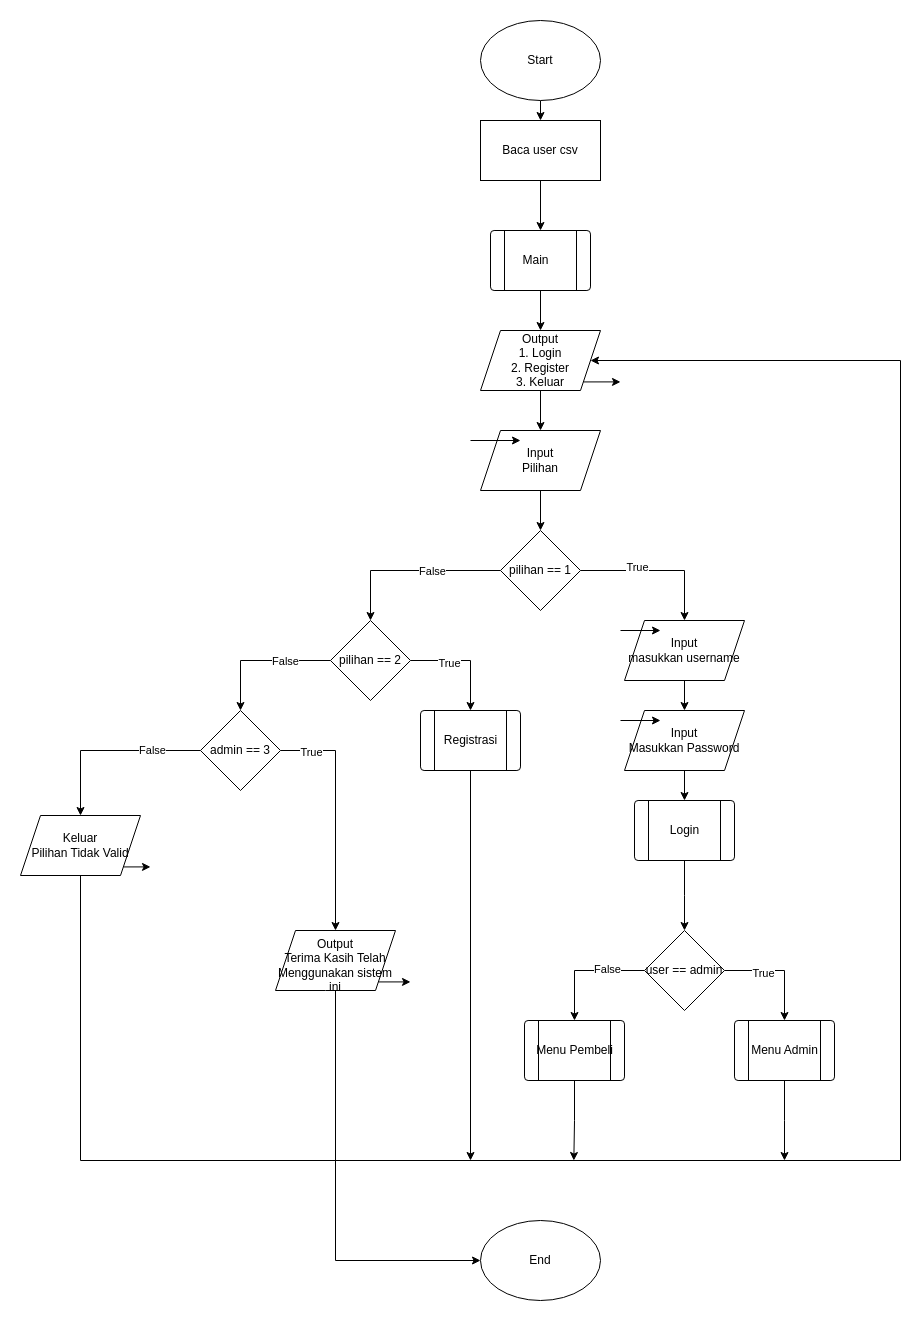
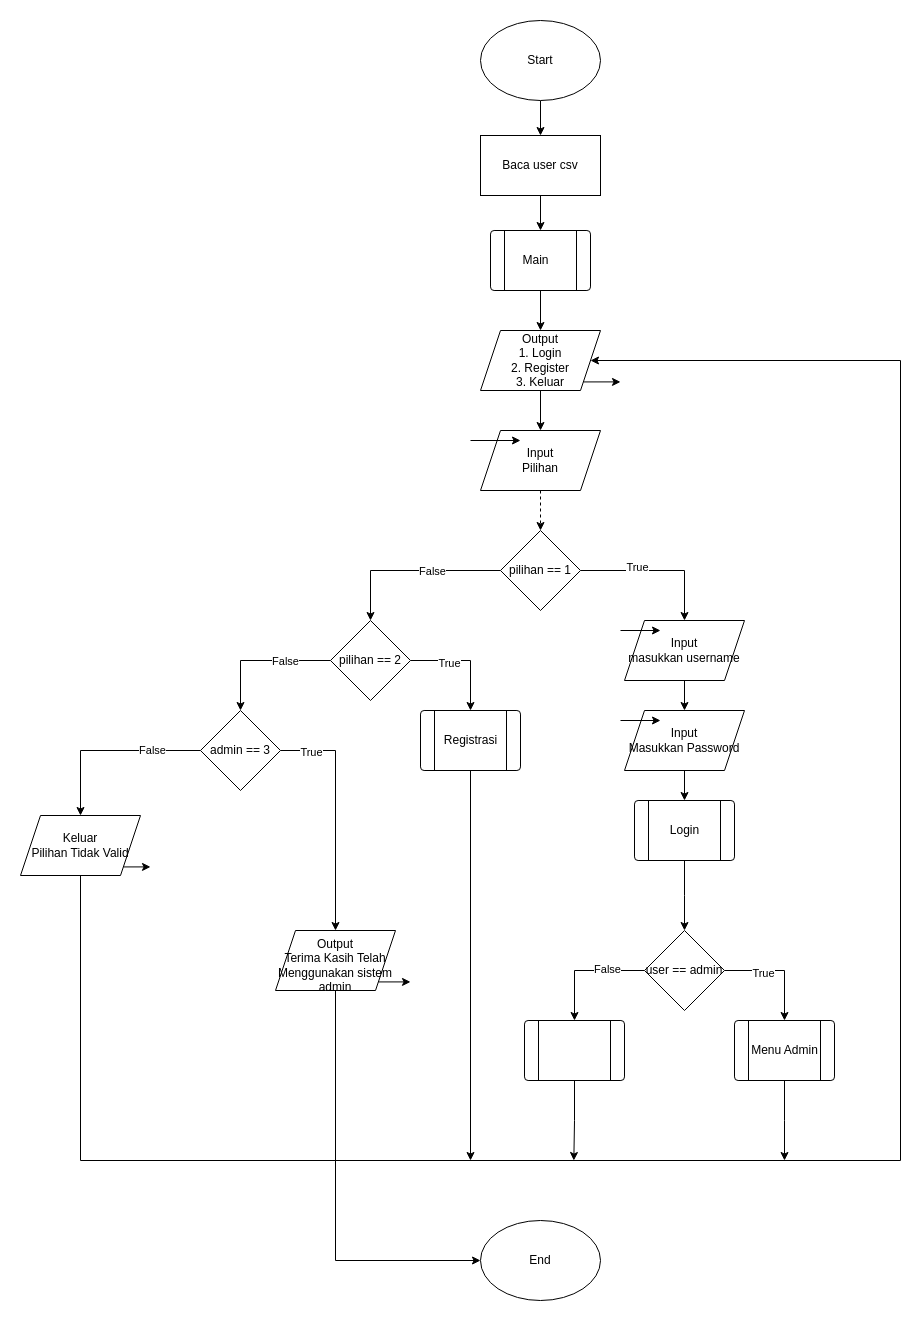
  <mxCell id="0" />
  <mxCell id="1" parent="0" />
  <mxCell id="2" style="edgeStyle=orthogonalEdgeStyle;rounded=0;orthogonalLoop=1;jettySize=auto;html=1;exitX=0.5;exitY=1;exitDx=0;exitDy=0;entryX=0.5;entryY=0;entryDx=0;entryDy=0;" parent="1" source="3" target="5" edge="1"><mxGeometry relative="1" as="geometry" /></mxCell>
  <mxCell id="3" value="Start" style="ellipse;whiteSpace=wrap;html=1;" parent="1" vertex="1"><mxGeometry x="480" y="20" width="120" height="80" as="geometry" /></mxCell>
  <mxCell id="4" style="edgeStyle=orthogonalEdgeStyle;rounded=0;orthogonalLoop=1;jettySize=auto;html=1;exitX=0.5;exitY=1;exitDx=0;exitDy=0;entryX=0.5;entryY=0;entryDx=0;entryDy=0;" parent="1" source="5" target="7" edge="1"><mxGeometry relative="1" as="geometry" /></mxCell>
- <mxCell id="5" value="Baca user csv" style="whiteSpace=wrap;html=1;" parent="1" vertex="1"><mxGeometry x="480" y="120" width="120" height="60" as="geometry" /></mxCell>
+ <mxCell id="5" value="Baca user csv" style="whiteSpace=wrap;html=1;" parent="1" vertex="1"><mxGeometry x="480" y="135" width="120" height="60" as="geometry" /></mxCell>
  <mxCell id="6" style="edgeStyle=orthogonalEdgeStyle;rounded=0;orthogonalLoop=1;jettySize=auto;html=1;exitX=0.5;exitY=1;exitDx=0;exitDy=0;" parent="1" source="7" target="11" edge="1"><mxGeometry relative="1" as="geometry" /></mxCell>
  <mxCell id="7" value="" style="verticalLabelPosition=bottom;verticalAlign=top;html=1;shape=process;whiteSpace=wrap;rounded=1;size=0.14;arcSize=6;" parent="1" vertex="1"><mxGeometry x="490" y="230" width="100" height="60" as="geometry" /></mxCell>
  <mxCell id="8" value="Main" style="text;html=1;align=center;verticalAlign=middle;resizable=0;points=[];autosize=1;strokeColor=none;fillColor=none;" parent="1" vertex="1"><mxGeometry x="510" y="245" width="50" height="30" as="geometry" /></mxCell>
  <mxCell id="9" value="" style="edgeStyle=orthogonalEdgeStyle;rounded=0;orthogonalLoop=1;jettySize=auto;html=1;" parent="1" source="11" target="13" edge="1"><mxGeometry relative="1" as="geometry" /></mxCell>
  <mxCell id="10" style="edgeStyle=orthogonalEdgeStyle;rounded=0;orthogonalLoop=1;jettySize=auto;html=1;exitX=1;exitY=1;exitDx=0;exitDy=0;" parent="1" source="11" edge="1"><mxGeometry relative="1" as="geometry"><mxPoint x="620" y="381" as="targetPoint" /></mxGeometry></mxCell>
  <mxCell id="11" value="Output&lt;div&gt;1. Login&lt;/div&gt;&lt;div&gt;2. Register&lt;/div&gt;&lt;div&gt;3. Keluar&lt;/div&gt;" style="shape=parallelogram;perimeter=parallelogramPerimeter;whiteSpace=wrap;html=1;fixedSize=1;" parent="1" vertex="1"><mxGeometry x="480" y="330" width="120" height="60" as="geometry" /></mxCell>
- <mxCell id="12" value="" style="edgeStyle=orthogonalEdgeStyle;rounded=0;orthogonalLoop=1;jettySize=auto;html=1;" parent="1" source="13" target="19" edge="1"><mxGeometry relative="1" as="geometry" /></mxCell>
+ <mxCell id="12" value="" style="edgeStyle=orthogonalEdgeStyle;rounded=0;orthogonalLoop=1;jettySize=auto;html=1;dashed=1;" parent="1" source="13" target="19" edge="1"><mxGeometry relative="1" as="geometry" /></mxCell>
  <mxCell id="13" value="Input&lt;div&gt;Pilihan&lt;/div&gt;" style="shape=parallelogram;perimeter=parallelogramPerimeter;whiteSpace=wrap;html=1;fixedSize=1;" parent="1" vertex="1"><mxGeometry x="480" y="430" width="120" height="60" as="geometry" /></mxCell>
  <mxCell id="14" value="" style="edgeStyle=none;orthogonalLoop=1;jettySize=auto;html=1;rounded=0;" parent="1" edge="1"><mxGeometry width="100" relative="1" as="geometry"><mxPoint y="440" as="sourcePoint" x="470" /><mxPoint x="520" y="440" as="targetPoint" /><Array as="points" /></mxGeometry></mxCell>
  <mxCell id="15" value="" style="edgeStyle=orthogonalEdgeStyle;rounded=0;orthogonalLoop=1;jettySize=auto;html=1;" parent="1" source="19" target="21" edge="1"><mxGeometry relative="1" as="geometry" /></mxCell>
  <mxCell id="16" value="True" style="edgeLabel;html=1;align=center;verticalAlign=middle;resizable=0;points=[];" parent="15" vertex="1" connectable="0"><mxGeometry x="-0.273" y="4" relative="1" as="geometry"><mxPoint as="offset" /></mxGeometry></mxCell>
  <mxCell id="17" value="" style="edgeStyle=orthogonalEdgeStyle;rounded=0;orthogonalLoop=1;jettySize=auto;html=1;" parent="1" source="19" target="44" edge="1"><mxGeometry relative="1" as="geometry" /></mxCell>
  <mxCell id="18" value="False" style="edgeLabel;html=1;align=center;verticalAlign=middle;resizable=0;points=[];" parent="17" vertex="1" connectable="0"><mxGeometry x="-0.23" relative="1" as="geometry"><mxPoint as="offset" /></mxGeometry></mxCell>
  <mxCell id="19" value="pilihan == 1" style="rhombus;whiteSpace=wrap;html=1;" parent="1" vertex="1"><mxGeometry x="500" y="530" width="80" height="80" as="geometry" /></mxCell>
  <mxCell id="20" value="" style="edgeStyle=orthogonalEdgeStyle;rounded=0;orthogonalLoop=1;jettySize=auto;html=1;" parent="1" source="21" target="24" edge="1"><mxGeometry relative="1" as="geometry" /></mxCell>
  <mxCell id="21" value="Input&lt;div&gt;masukkan username&lt;/div&gt;" style="shape=parallelogram;perimeter=parallelogramPerimeter;whiteSpace=wrap;html=1;fixedSize=1;" parent="1" vertex="1"><mxGeometry x="624" y="620" width="120" height="60" as="geometry" /></mxCell>
  <mxCell id="22" value="" style="edgeStyle=none;orthogonalLoop=1;jettySize=auto;html=1;rounded=0;" parent="1" edge="1"><mxGeometry width="100" relative="1" as="geometry"><mxPoint x="620" y="630" as="sourcePoint" /><mxPoint x="660" y="630" as="targetPoint" /><Array as="points" /></mxGeometry></mxCell>
  <mxCell id="23" style="edgeStyle=orthogonalEdgeStyle;rounded=0;orthogonalLoop=1;jettySize=auto;html=1;exitX=0.5;exitY=1;exitDx=0;exitDy=0;entryX=0.5;entryY=0;entryDx=0;entryDy=0;" parent="1" source="24" target="27" edge="1"><mxGeometry relative="1" as="geometry" /></mxCell>
  <mxCell id="24" value="Input&lt;div&gt;Masukkan Password&lt;/div&gt;" style="shape=parallelogram;perimeter=parallelogramPerimeter;whiteSpace=wrap;html=1;fixedSize=1;" parent="1" vertex="1"><mxGeometry x="624" y="710" width="120" height="60" as="geometry" /></mxCell>
  <mxCell id="25" value="" style="edgeStyle=none;orthogonalLoop=1;jettySize=auto;html=1;rounded=0;" parent="1" edge="1"><mxGeometry width="100" relative="1" as="geometry"><mxPoint x="620" y="720" as="sourcePoint" /><mxPoint x="660" y="720" as="targetPoint" /><Array as="points" /></mxGeometry></mxCell>
  <mxCell id="26" value="" style="edgeStyle=orthogonalEdgeStyle;rounded=0;orthogonalLoop=1;jettySize=auto;html=1;" parent="1" source="27" edge="1"><mxGeometry relative="1" as="geometry"><mxPoint x="684" y="930" as="targetPoint" /></mxGeometry></mxCell>
  <mxCell id="27" value="" style="verticalLabelPosition=bottom;verticalAlign=top;html=1;shape=process;whiteSpace=wrap;rounded=1;size=0.14;arcSize=6;" parent="1" vertex="1"><mxGeometry x="634" y="800" width="100" height="60" as="geometry" /></mxCell>
  <mxCell id="28" value="Login" style="text;html=1;align=center;verticalAlign=middle;resizable=0;points=[];autosize=1;strokeColor=none;fillColor=none;" parent="1" vertex="1"><mxGeometry x="659" y="815" width="50" height="30" as="geometry" /></mxCell>
  <mxCell id="29" style="edgeStyle=orthogonalEdgeStyle;rounded=0;orthogonalLoop=1;jettySize=auto;html=1;exitX=1;exitY=0.5;exitDx=0;exitDy=0;entryX=0.5;entryY=0;entryDx=0;entryDy=0;" parent="1" source="33" target="35" edge="1"><mxGeometry relative="1" as="geometry" /></mxCell>
  <mxCell id="30" value="True" style="edgeLabel;html=1;align=center;verticalAlign=middle;resizable=0;points=[];" parent="29" vertex="1" connectable="0"><mxGeometry x="-0.315" y="-2" relative="1" as="geometry"><mxPoint as="offset" /></mxGeometry></mxCell>
  <mxCell id="31" style="edgeStyle=orthogonalEdgeStyle;rounded=0;orthogonalLoop=1;jettySize=auto;html=1;exitX=0;exitY=0.5;exitDx=0;exitDy=0;entryX=0.5;entryY=0;entryDx=0;entryDy=0;" parent="1" source="33" target="38" edge="1"><mxGeometry relative="1" as="geometry" /></mxCell>
  <mxCell id="32" value="False" style="edgeLabel;html=1;align=center;verticalAlign=middle;resizable=0;points=[];" parent="31" vertex="1" connectable="0"><mxGeometry x="-0.378" y="-2" relative="1" as="geometry"><mxPoint x="-1" as="offset" /></mxGeometry></mxCell>
  <mxCell id="33" value="user == admin" style="rhombus;whiteSpace=wrap;html=1;" parent="1" vertex="1"><mxGeometry x="644" y="930" width="80" height="80" as="geometry" /></mxCell>
  <mxCell id="34" style="edgeStyle=orthogonalEdgeStyle;rounded=0;orthogonalLoop=1;jettySize=auto;html=1;exitX=0.5;exitY=1;exitDx=0;exitDy=0;" edge="1" parent="1" source="35"><mxGeometry relative="1" as="geometry"><mxPoint x="784" y="1160" as="targetPoint" /></mxGeometry></mxCell>
  <mxCell id="35" value="" style="verticalLabelPosition=bottom;verticalAlign=top;html=1;shape=process;whiteSpace=wrap;rounded=1;size=0.14;arcSize=6;" parent="1" vertex="1"><mxGeometry x="734" y="1020" width="100" height="60" as="geometry" /></mxCell>
  <mxCell id="36" value="Menu Admin" style="text;html=1;align=center;verticalAlign=middle;resizable=0;points=[];autosize=1;strokeColor=none;fillColor=none;" parent="1" vertex="1"><mxGeometry x="739" y="1035" width="90" height="30" as="geometry" /></mxCell>
  <mxCell id="37" style="edgeStyle=orthogonalEdgeStyle;rounded=0;orthogonalLoop=1;jettySize=auto;html=1;exitX=0.5;exitY=1;exitDx=0;exitDy=0;" parent="1" source="38" edge="1"><mxGeometry relative="1" as="geometry"><mxPoint x="573.333" y="1160" as="targetPoint" /></mxGeometry></mxCell>
  <mxCell id="38" value="" style="verticalLabelPosition=bottom;verticalAlign=top;html=1;shape=process;whiteSpace=wrap;rounded=1;size=0.14;arcSize=6;" parent="1" vertex="1"><mxGeometry x="524" y="1020" width="100" height="60" as="geometry" /></mxCell>
- <mxCell id="39" value="Menu Pembeli" style="text;html=1;align=center;verticalAlign=middle;resizable=0;points=[];autosize=1;strokeColor=none;fillColor=none;" parent="1" vertex="1"><mxGeometry x="524" y="1035" width="100" height="30" as="geometry" /></mxCell>
  <mxCell id="40" style="edgeStyle=orthogonalEdgeStyle;rounded=0;orthogonalLoop=1;jettySize=auto;html=1;exitX=1;exitY=0.5;exitDx=0;exitDy=0;entryX=0.5;entryY=0;entryDx=0;entryDy=0;" parent="1" source="44" target="46" edge="1"><mxGeometry relative="1" as="geometry" /></mxCell>
  <mxCell id="41" value="True" style="edgeLabel;html=1;align=center;verticalAlign=middle;resizable=0;points=[];" parent="40" vertex="1" connectable="0"><mxGeometry x="-0.303" y="-2" relative="1" as="geometry"><mxPoint as="offset" /></mxGeometry></mxCell>
  <mxCell id="42" value="" style="edgeStyle=orthogonalEdgeStyle;rounded=0;orthogonalLoop=1;jettySize=auto;html=1;" parent="1" source="44" target="52" edge="1"><mxGeometry relative="1" as="geometry" /></mxCell>
  <mxCell id="43" value="False" style="edgeLabel;html=1;align=center;verticalAlign=middle;resizable=0;points=[];" parent="42" vertex="1" connectable="0"><mxGeometry x="-0.338" relative="1" as="geometry"><mxPoint as="offset" /></mxGeometry></mxCell>
  <mxCell id="44" value="pilihan == 2" style="rhombus;whiteSpace=wrap;html=1;" parent="1" vertex="1"><mxGeometry x="330" y="620" width="80" height="80" as="geometry" /></mxCell>
  <mxCell id="45" style="edgeStyle=orthogonalEdgeStyle;rounded=0;orthogonalLoop=1;jettySize=auto;html=1;exitX=0.5;exitY=1;exitDx=0;exitDy=0;" parent="1" source="46" edge="1"><mxGeometry relative="1" as="geometry"><mxPoint y="1160" as="targetPoint" x="470" /><Array as="points"><mxPoint y="1160" x="470" /></Array></mxGeometry></mxCell>
  <mxCell id="46" value="" style="verticalLabelPosition=bottom;verticalAlign=top;html=1;shape=process;whiteSpace=wrap;rounded=1;size=0.14;arcSize=6;" parent="1" vertex="1"><mxGeometry x="420" y="710" width="100" height="60" as="geometry" /></mxCell>
  <mxCell id="47" value="Registrasi" style="text;html=1;align=center;verticalAlign=middle;resizable=0;points=[];autosize=1;strokeColor=none;fillColor=none;" parent="1" vertex="1"><mxGeometry x="430" y="725" width="80" height="30" as="geometry" /></mxCell>
  <mxCell id="48" style="edgeStyle=orthogonalEdgeStyle;rounded=0;orthogonalLoop=1;jettySize=auto;html=1;exitX=1;exitY=0.5;exitDx=0;exitDy=0;entryX=0.5;entryY=0;entryDx=0;entryDy=0;" parent="1" source="52" target="55" edge="1"><mxGeometry relative="1" as="geometry"><mxPoint x="335" y="815" as="targetPoint" /></mxGeometry></mxCell>
  <mxCell id="49" value="True" style="edgeLabel;html=1;align=center;verticalAlign=middle;resizable=0;points=[];" parent="48" vertex="1" connectable="0"><mxGeometry x="-0.406" y="1" relative="1" as="geometry"><mxPoint x="-26" y="-14" as="offset" /></mxGeometry></mxCell>
  <mxCell id="50" value="" style="edgeStyle=orthogonalEdgeStyle;rounded=0;orthogonalLoop=1;jettySize=auto;html=1;" parent="1" source="52" target="58" edge="1"><mxGeometry relative="1" as="geometry" /></mxCell>
  <mxCell id="51" value="False" style="edgeLabel;html=1;align=center;verticalAlign=middle;resizable=0;points=[];" parent="50" vertex="1" connectable="0"><mxGeometry x="-0.467" y="-1" relative="1" as="geometry"><mxPoint as="offset" /></mxGeometry></mxCell>
  <mxCell id="52" value="admin == 3" style="rhombus;whiteSpace=wrap;html=1;" parent="1" vertex="1"><mxGeometry x="200" y="710" width="80" height="80" as="geometry" /></mxCell>
  <mxCell id="53" style="edgeStyle=orthogonalEdgeStyle;rounded=0;orthogonalLoop=1;jettySize=auto;html=1;exitX=1;exitY=1;exitDx=0;exitDy=0;" parent="1" source="55" edge="1"><mxGeometry relative="1" as="geometry"><mxPoint x="410" y="981" as="targetPoint" /></mxGeometry></mxCell>
  <mxCell id="54" style="edgeStyle=orthogonalEdgeStyle;rounded=0;orthogonalLoop=1;jettySize=auto;html=1;exitX=0.5;exitY=1;exitDx=0;exitDy=0;entryX=0;entryY=0.5;entryDx=0;entryDy=0;" parent="1" source="55" target="59" edge="1"><mxGeometry relative="1" as="geometry" /></mxCell>
- <mxCell id="55" value="Output&lt;div&gt;Terima Kasih Telah Menggunakan sistem ini&lt;/div&gt;" style="shape=parallelogram;perimeter=parallelogramPerimeter;whiteSpace=wrap;html=1;fixedSize=1;verticalAlign=top;rounded=1;arcSize=0;" parent="1" vertex="1"><mxGeometry x="275" y="930" width="120" height="60" as="geometry" /></mxCell>
+ <mxCell id="55" value="Output&lt;div&gt;Terima Kasih Telah Menggunakan sistem admin&lt;/div&gt;" style="shape=parallelogram;perimeter=parallelogramPerimeter;whiteSpace=wrap;html=1;fixedSize=1;verticalAlign=top;rounded=1;arcSize=0;" parent="1" vertex="1"><mxGeometry x="275" y="930" width="120" height="60" as="geometry" /></mxCell>
  <mxCell id="56" style="edgeStyle=orthogonalEdgeStyle;rounded=0;orthogonalLoop=1;jettySize=auto;html=1;exitX=0.5;exitY=1;exitDx=0;exitDy=0;entryX=1;entryY=0.5;entryDx=0;entryDy=0;" parent="1" source="58" target="11" edge="1"><mxGeometry relative="1" as="geometry"><Array as="points"><mxPoint x="80" y="1160" /><mxPoint x="900" y="1160" /><mxPoint x="900" y="360" /></Array></mxGeometry></mxCell>
  <mxCell id="57" style="edgeStyle=orthogonalEdgeStyle;rounded=0;orthogonalLoop=1;jettySize=auto;html=1;exitX=1;exitY=1;exitDx=0;exitDy=0;" parent="1" source="58" edge="1"><mxGeometry relative="1" as="geometry"><mxPoint x="150" y="866.462" as="targetPoint" /></mxGeometry></mxCell>
  <mxCell id="58" value="Keluar&lt;div&gt;Pilihan Tidak Valid&lt;/div&gt;" style="shape=parallelogram;perimeter=parallelogramPerimeter;whiteSpace=wrap;html=1;fixedSize=1;" parent="1" vertex="1"><mxGeometry x="20" y="815" width="120" height="60" as="geometry" /></mxCell>
  <mxCell id="59" value="End" style="ellipse;whiteSpace=wrap;html=1;" parent="1" vertex="1"><mxGeometry x="480" y="1220" width="120" height="80" as="geometry" /></mxCell>
